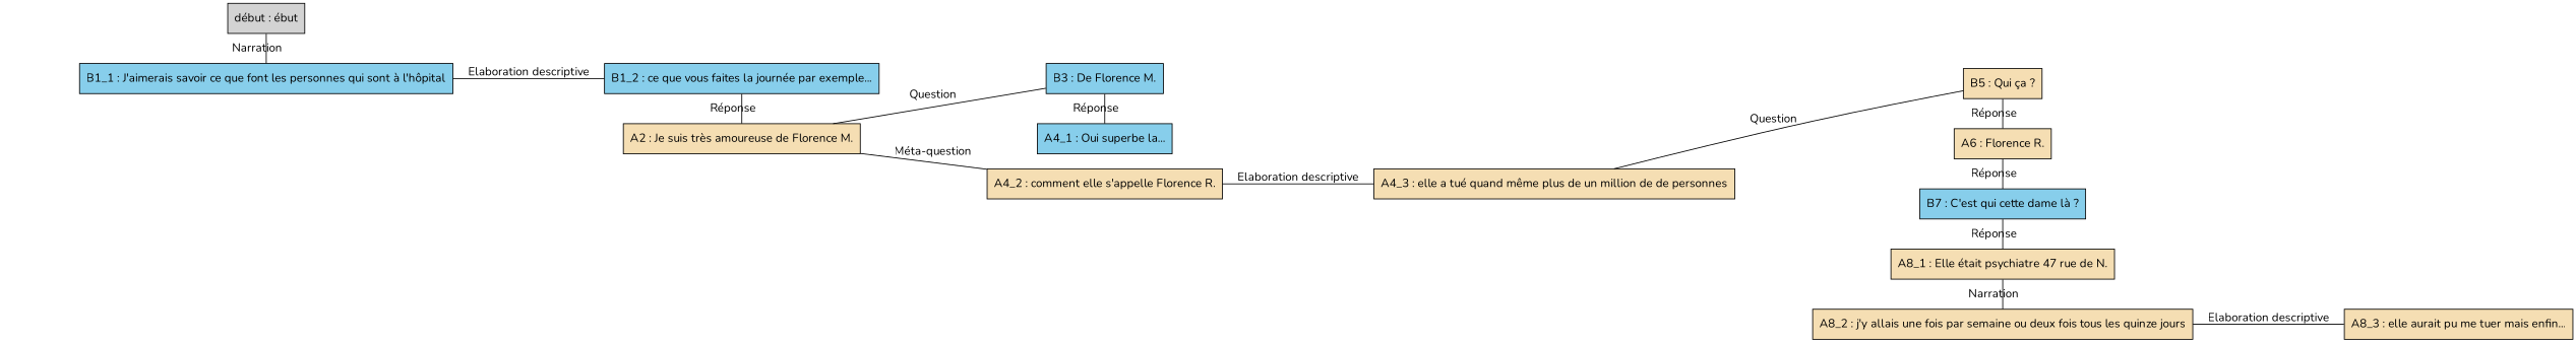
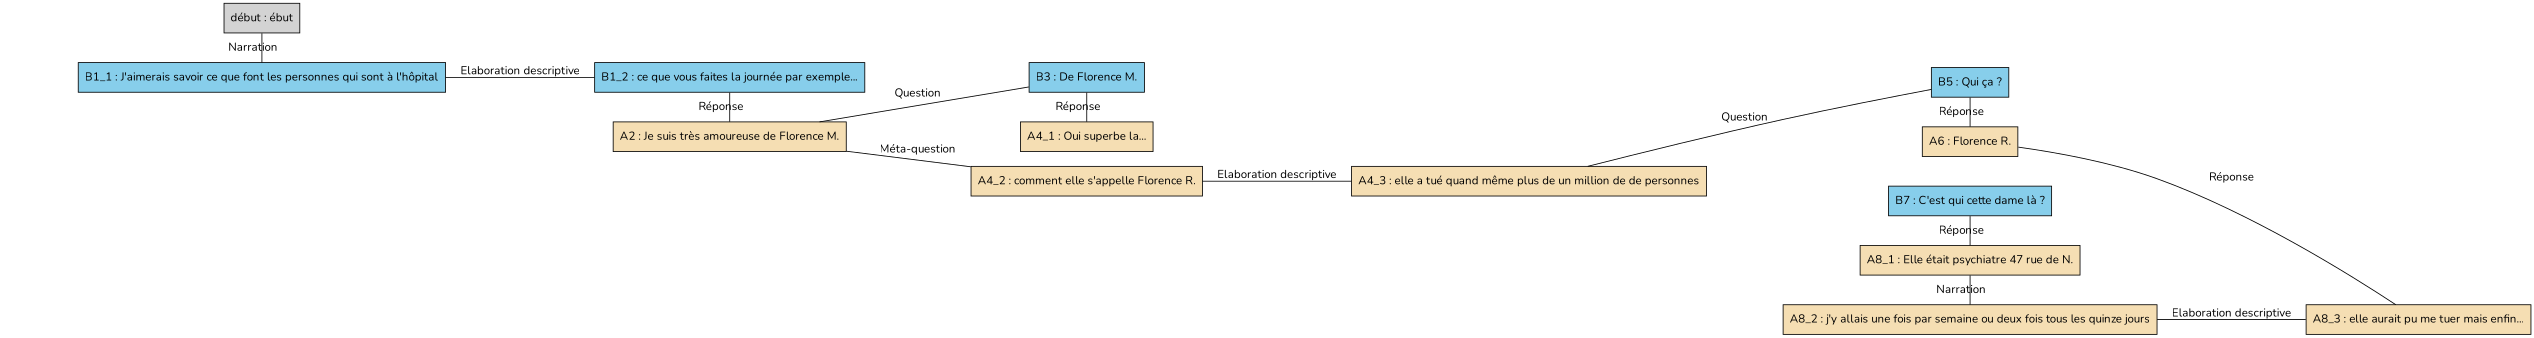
  digraph {
    fontname=Nunito
    newrank=true
    rankdir=LR
    node [fontname=Nunito shape=box style=filled fillcolor=wheat]
    edge [fontname=Nunito dir=none]
    zero [style=invis fillcolor=""]
    n2 [label="début : ébut" fillcolor=""]
    n3 [fillcolor=skyblue label="B1_1 : J'aimerais savoir ce que font les personnes qui sont à l'hôpital"]
    n4 [fillcolor=skyblue label="B1_2 : ce que vous faites la journée par exemple..."]
    n5 [label="A2 : Je suis très amoureuse de Florence M."]
    n6 [fillcolor=skyblue label="B3 : De Florence M."]
-   n7 [fillcolor=skyblue label="A4_1 : Oui superbe la..."]
+   n7 [label="A4_1 : Oui superbe la..."]
    n8 [label="A4_2 : comment elle s'appelle Florence R."]
    n9 [label="A4_3 : elle a tué quand même plus de un million de de personnes"]
-   n10 [label="B5 : Qui ça ?"]
+   n10 [fillcolor=skyblue label="B5 : Qui ça ?"]
    n11 [label="A6 : Florence R."]
    n12 [fillcolor=skyblue label="B7 : C'est qui cette dame là ?"]
    n13 [label="A8_1 : Elle était psychiatre 47 rue de N."]
    n14 [label="A8_2 : j'y allais une fois par semaine ou deux fois tous les quinze jours"]
    n15 [label="A8_3 : elle aurait pu me tuer mais enfin..."]
    zero -> n2 [style=invis dir=""]
    zero -> n3 [style=invis weight=1 dir=""]
    n2 -> n3 [constraint=false label=Narration]
    n3 -> n4 [label="Elaboration descriptive" weight=2]
    n3 -> n5 [style=invis weight=1 dir=""]
    n4 -> n5 [constraint=false label="Réponse"]
    n5 -> n6 [label=Question weight=2]
    n5 -> n7 [style=invis weight=1 dir=""]
    n5 -> n8 [label="Méta-question" weight=2]
    n6 -> n7 [constraint=false label="Réponse"]
    n8 -> n9 [label="Elaboration descriptive" weight=2]
    n9 -> n10 [label=Question weight=2]
    n9 -> n11 [style=invis weight=1 dir=""]
    n9 -> n12 [style=invis weight=1 dir=""]
    n9 -> n13 [style=invis weight=1 dir=""]
    n9 -> n14 [style=invis weight=1 dir=""]
    n10 -> n11 [constraint=false label="Réponse"]
-   n11 -> n12 [constraint=false label="Réponse"]
+   n11 -> n15 [constraint=false label="Réponse"]
    n12 -> n13 [constraint=false label="Réponse"]
    n13 -> n14 [constraint=false label=Narration]
    n14 -> n15 [label="Elaboration descriptive" weight=2]
  }
